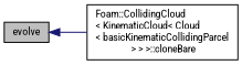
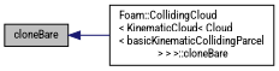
  digraph {
    rankdir=LR
    fontname="Roboto Condensed"
    node [color=black fontname="Roboto Condensed" fontsize=10 shape=record]
-   n1 [fillcolor=grey75 fontcolor=black height=0.2 label=evolve style=filled width=0.4]
+   n1 [fillcolor=grey75 fontcolor=black height=0.2 label=cloneBare style=filled width=0.4]
    n2 [height=0.2 label="Foam::CollidingCloud\l\< KinematicCloud\< Cloud\l\< basicKinematicCollidingParcel\l \> \> \>::cloneBare" width=0.4]
    n1 -> n2 [color=midnightblue dir=back fontname="Roboto Condensed" fontsize=10 labelfontname=Helvetica labelfontsize=10 style=solid]
  }
